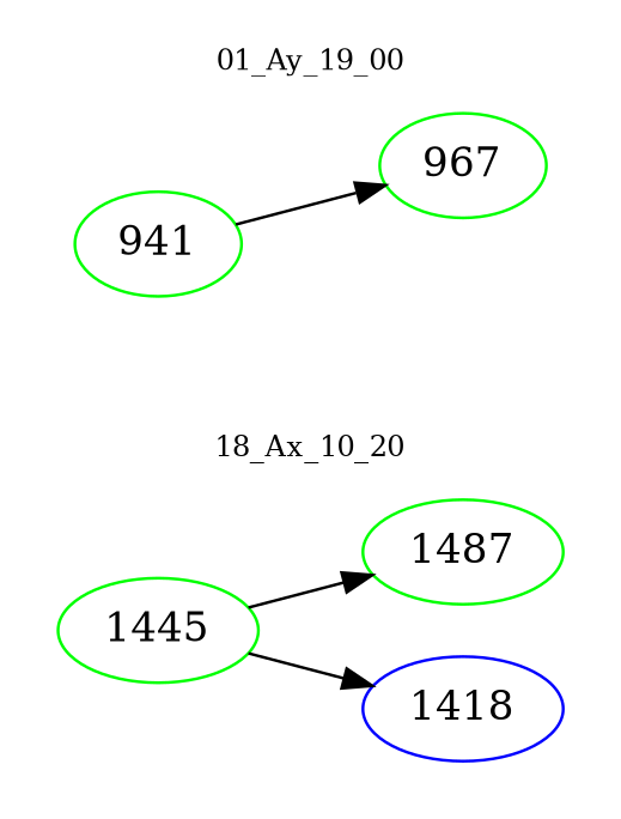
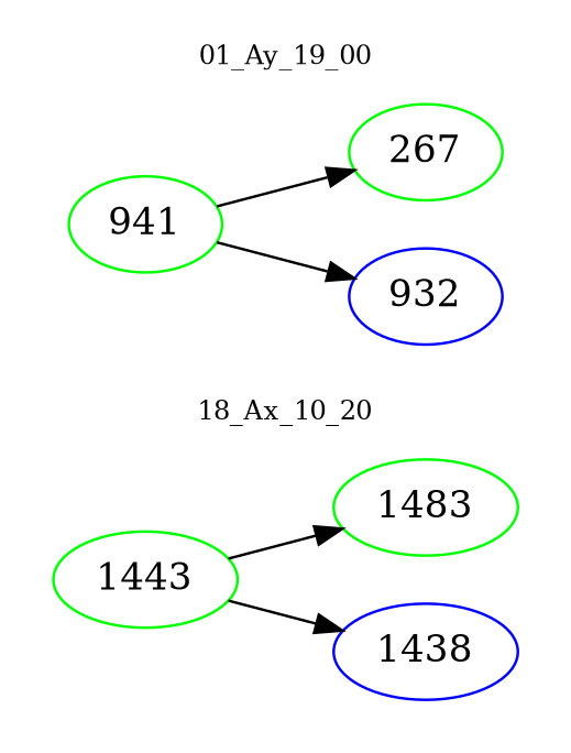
  digraph {
    rankdir=LR
    node [color=green]
    edge [color=black]
-   n1 [label=1445]
-   n2 [color=blue label=1418]
-   n3 [label=1487]
+   n1 [label=1443]
+   n2 [color=blue label=1438]
+   n3 [label=1483]
    n4 [label=941]
-   n6 [label=967]
+   n5 [color=blue label=932]
+   n6 [label=267]
    subgraph cluster_1 {
      color=white
      fontsize=10
      label="18_Ax_10_20"
      n1
      n2
      n3
    }
    subgraph cluster_2 {
      color=white
      fontsize=10
      label="01_Ay_19_00"
      n4
+     n5
      n6
    }
    n1 -> n2
    n1 -> n3
+   n4 -> n5
    n4 -> n6
  }
